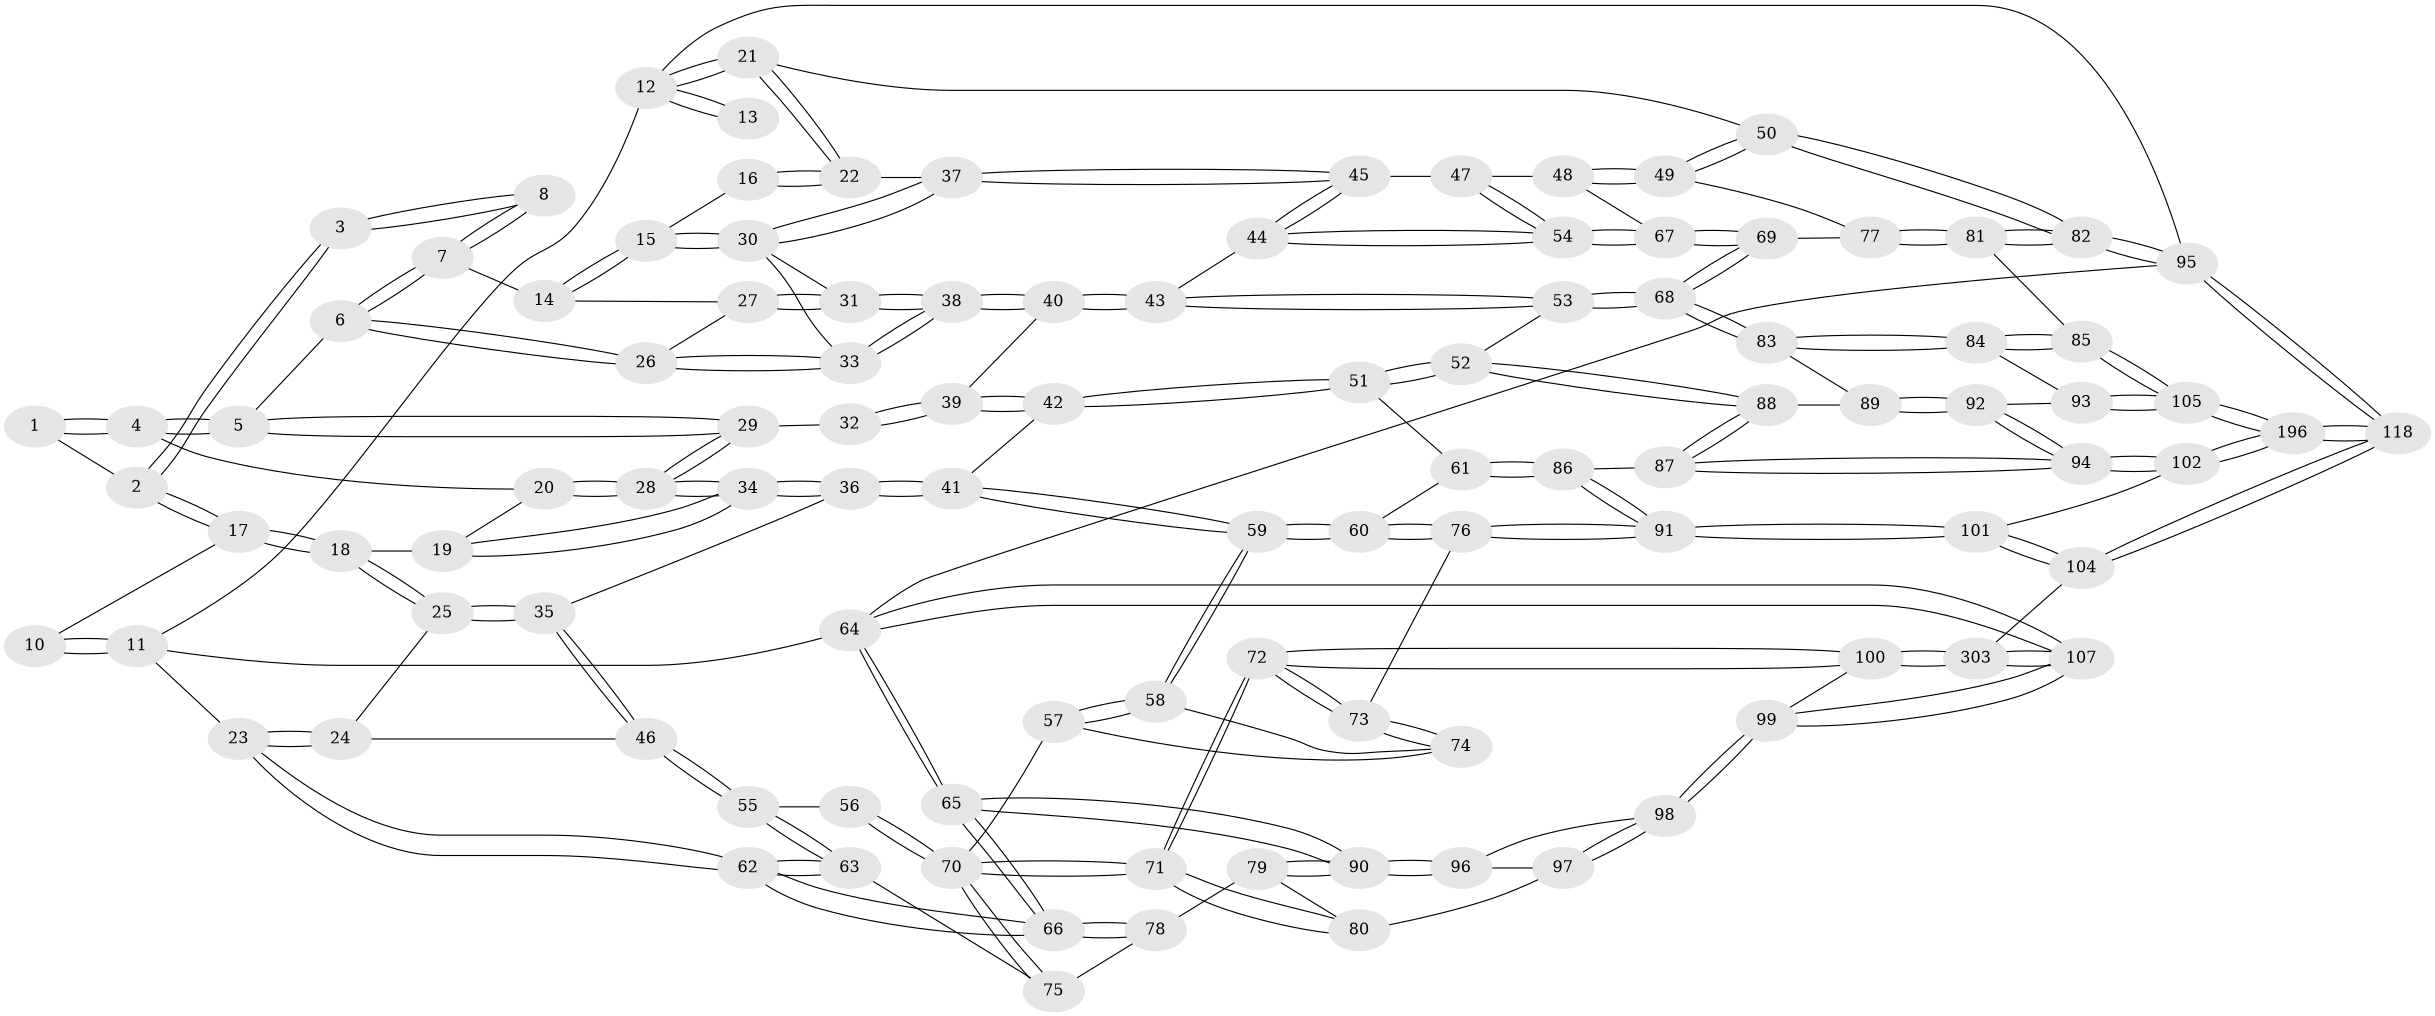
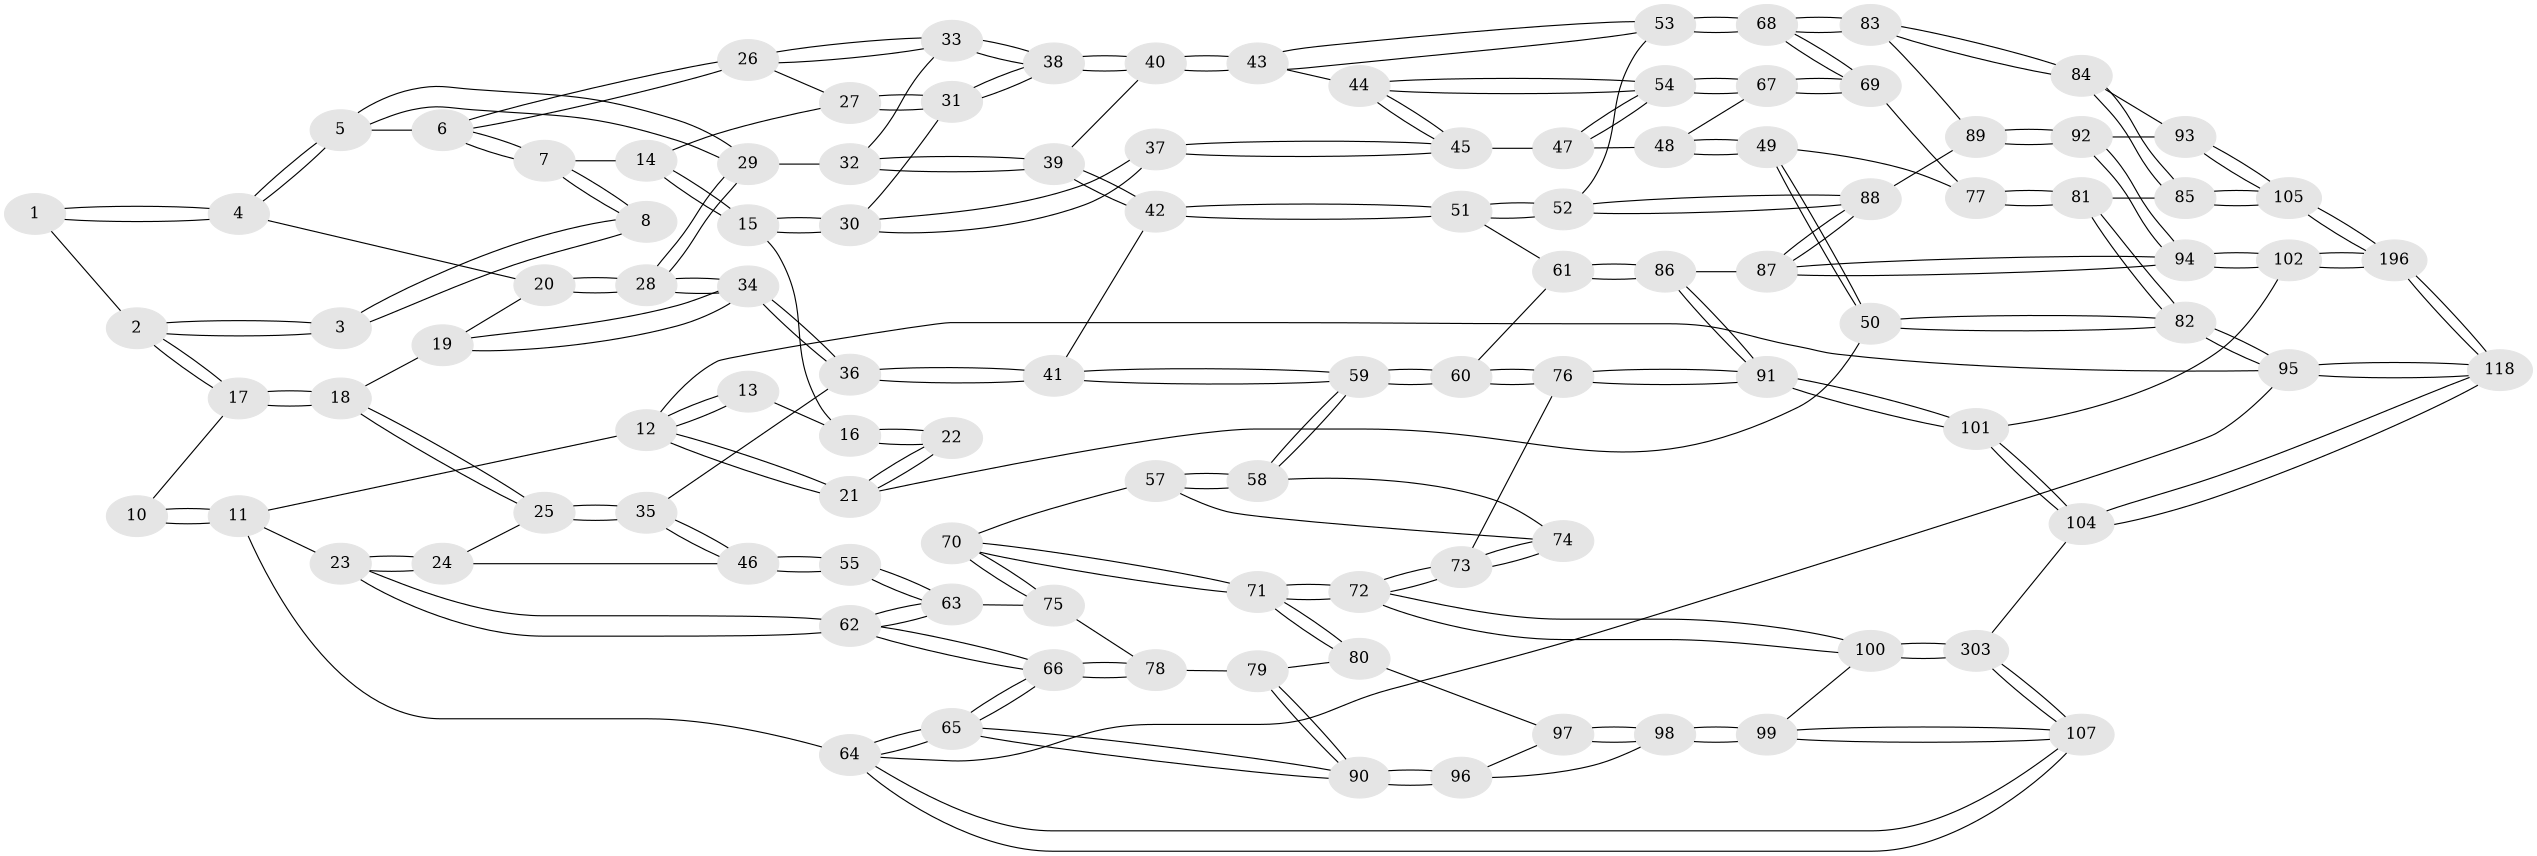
  graph {
    rankdir=LR
    node [color=gray90 style=filled]
    1
    2
    4
    3
    17
    5
    20
    8
    18
    6
    29
    28
    7
    26
    32
    14
    27
    33
    15
    10
    11
    12
    23
    64
    13
    21
    95
    24
    62
    65
    107
    16
    22
    50
    n35 [label=118]
    30
    31
    37
    19
    25
    34
    35
    36
    82
    45
    46
    63
    66
    55
    38
    39
    40
    42
    41
    59
    47
    43
    51
    44
    53
    60
    52
    61
    54
    68
    67
    48
-   56
    49
    77
    69
    81
    88
    86
    89
    83
    70
    75
    57
    58
    74
    71
    76
    91
    87
    78
    90
    96
    79
    84
    72
    80
    73
    100
    97
    n96 [label=303]
    101
    85
    98
    105
    93
    92
    n103 [label=196]
    94
    102
    104
    99
    1 -- 2
    1 -- 4
    1 -- 4
    2 -- 3
    2 -- 3
    2 -- 17
    2 -- 17
    4 -- 5
    4 -- 5
    4 -- 20
    3 -- 8
    3 -- 8
    17 -- 18
    17 -- 18
    5 -- 6
    5 -- 29
    5 -- 29
    20 -- 28
    20 -- 28
    18 -- 19
    18 -- 25
    18 -- 25
    6 -- 7
    6 -- 7
    6 -- 26
    6 -- 26
    29 -- 32
    28 -- 29
    28 -- 29
    28 -- 34
    28 -- 34
    7 -- 8
    7 -- 8
    7 -- 14
    26 -- 27
    26 -- 33
    26 -- 33
-   30 -- 33
+   32 -- 33
    32 -- 39
    32 -- 39
    14 -- 27
    14 -- 15
    14 -- 15
    27 -- 31
    27 -- 31
    33 -- 38
    33 -- 38
    15 -- 16
    15 -- 30
    15 -- 30
    10 -- 17
    10 -- 11
    10 -- 11
    11 -- 12
    11 -- 23
    11 -- 64
    12 -- 13
    12 -- 13
    12 -- 21
    12 -- 21
    12 -- 95
    23 -- 24
    23 -- 24
    23 -- 62
    23 -- 62
    64 -- 95
    64 -- 65
    64 -- 65
    64 -- 107
    64 -- 107
+   13 -- 16
    21 -- 22
    21 -- 22
    21 -- 50
    95 -- n35
    95 -- n35
    24 -- 25
    24 -- 46
    62 -- 63
    62 -- 63
    62 -- 66
    62 -- 66
    65 -- 66
    65 -- 66
    65 -- 90
    65 -- 90
    16 -- 22
    16 -- 22
-   22 -- 37
    50 -- 82
    50 -- 82
    30 -- 31
    30 -- 37
    30 -- 37
    31 -- 38
    31 -- 38
    37 -- 45
    37 -- 45
    19 -- 20
    19 -- 34
    19 -- 34
    25 -- 35
    25 -- 35
    34 -- 36
    34 -- 36
    35 -- 36
    35 -- 46
    35 -- 46
    36 -- 41
    36 -- 41
    82 -- 95
    82 -- 95
    45 -- 47
    46 -- 55
    46 -- 55
    63 -- 75
    66 -- 78
    66 -- 78
    55 -- 63
    55 -- 63
-   55 -- 56
    38 -- 40
    38 -- 40
    39 -- 40
    39 -- 42
    39 -- 42
    40 -- 43
    40 -- 43
    42 -- 51
    42 -- 51
    41 -- 42
    41 -- 59
    41 -- 59
    59 -- 60
    59 -- 60
    47 -- 54
    47 -- 54
    47 -- 48
    43 -- 44
    43 -- 53
    43 -- 53
    51 -- 52
    51 -- 52
    51 -- 61
    44 -- 45
    44 -- 45
    44 -- 54
    44 -- 54
    53 -- 68
    53 -- 68
    60 -- 61
    60 -- 76
    60 -- 76
    52 -- 53
    52 -- 88
    52 -- 88
    61 -- 86
    61 -- 86
    54 -- 67
    54 -- 67
    68 -- 69
    68 -- 69
    68 -- 83
    68 -- 83
    67 -- 69
    67 -- 69
    48 -- 67
    48 -- 49
    48 -- 49
-   56 -- 70
-   56 -- 70
    49 -- 50
    49 -- 50
    49 -- 77
    77 -- 81
    77 -- 81
    69 -- 77
    81 -- 82
    81 -- 82
    81 -- 85
    88 -- 89
    86 -- 91
    86 -- 91
    86 -- 87
    89 -- 92
    89 -- 92
    83 -- 89
    83 -- 84
    83 -- 84
    70 -- 75
    70 -- 75
    70 -- 57
    70 -- 71
    70 -- 71
    75 -- 78
    57 -- 58
    57 -- 58
    57 -- 74
    58 -- 59
    58 -- 59
    58 -- 74
    71 -- 72
    71 -- 72
    71 -- 80
    71 -- 80
    76 -- 91
    76 -- 91
    91 -- 101
    91 -- 101
    87 -- 88
    87 -- 88
    87 -- 94
    87 -- 94
    78 -- 79
    90 -- 96
    90 -- 96
    96 -- 97
    96 -- 98
    79 -- 90
    79 -- 90
    79 -- 80
    84 -- 85
    84 -- 85
    84 -- 93
    72 -- 73
    72 -- 73
    72 -- 100
    72 -- 100
    80 -- 97
    73 -- 74
    73 -- 74
    73 -- 76
    100 -- n96
    100 -- n96
    97 -- 98
    97 -- 98
    n96 -- 107
    n96 -- 107
    n96 -- 104
    101 -- 102
    101 -- 104
    101 -- 104
    85 -- 105
    85 -- 105
    98 -- 99
    98 -- 99
    105 -- n103
    105 -- n103
    93 -- 105
    93 -- 105
    92 -- 93
    92 -- 94
    92 -- 94
    n103 -- n35
    n103 -- n35
    94 -- 102
    94 -- 102
    102 -- n103
    102 -- n103
    104 -- n35
    104 -- n35
    99 -- 107
    99 -- 107
    99 -- 100
  }
